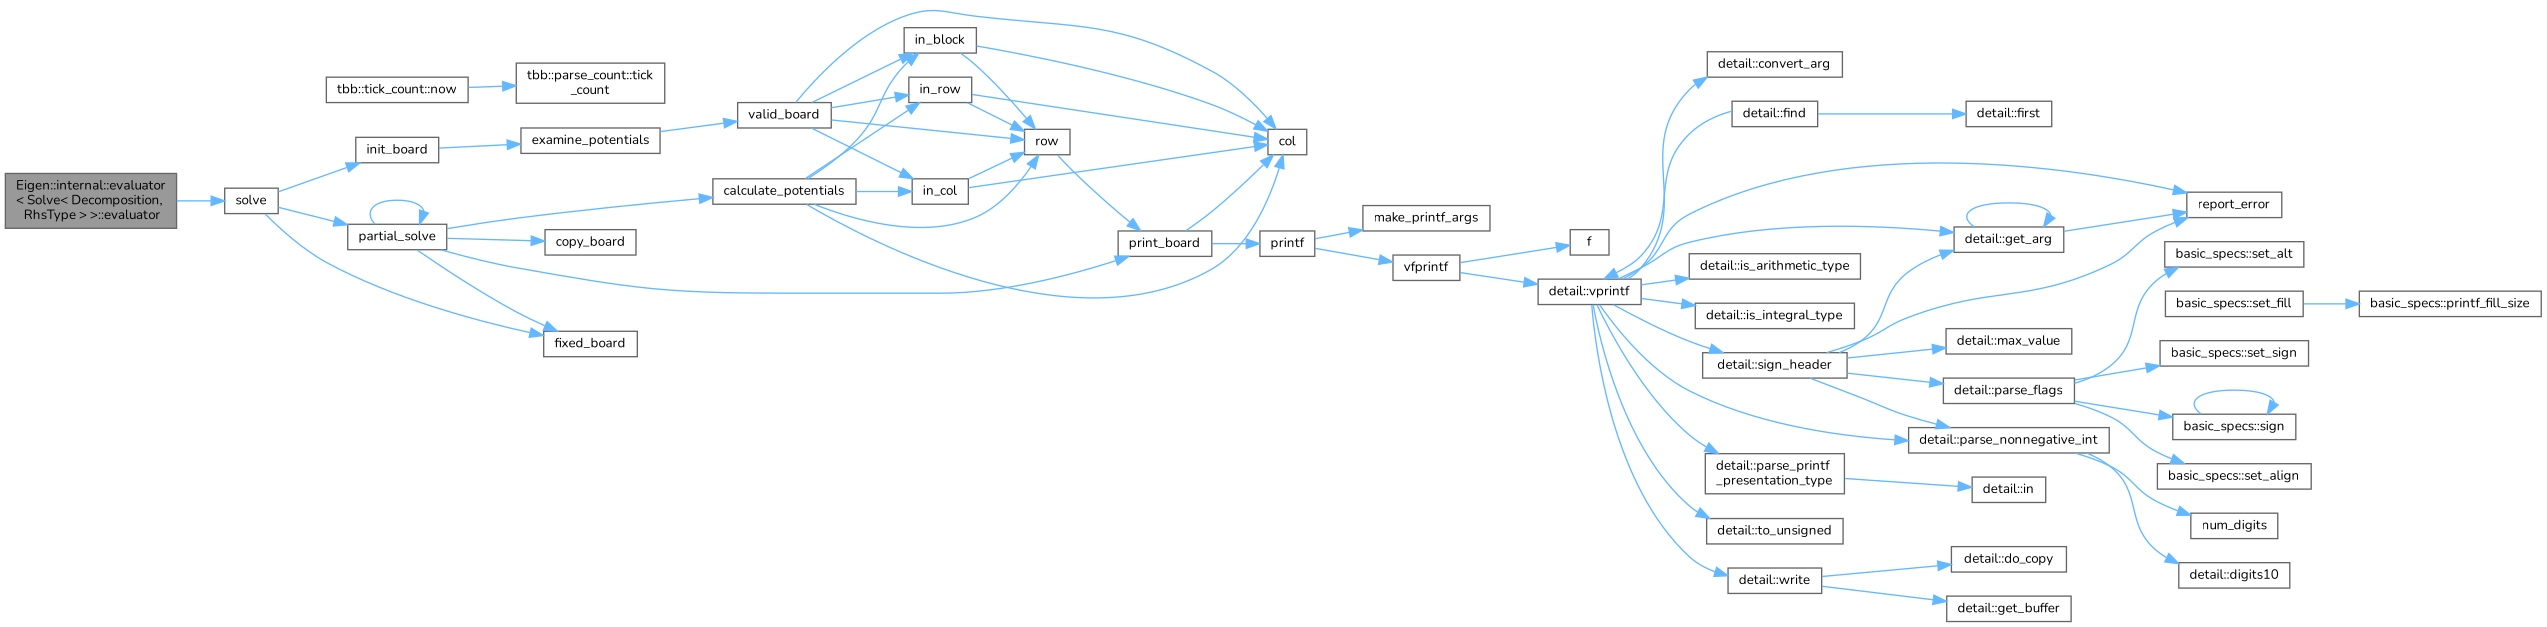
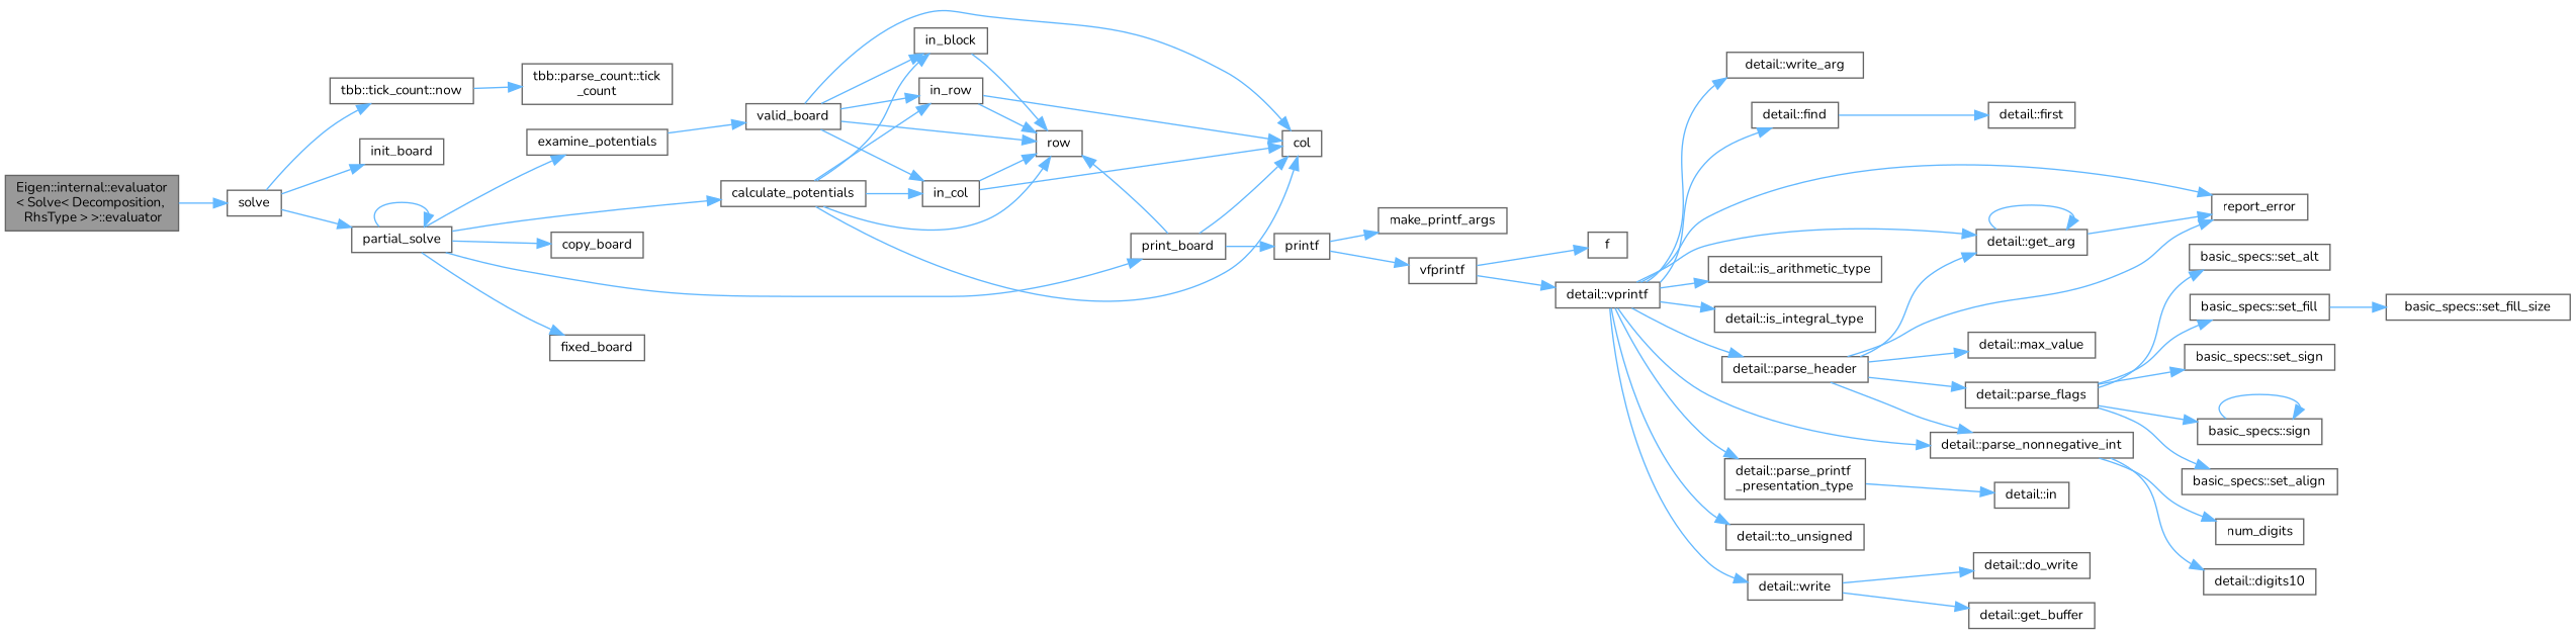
  digraph {
    fontname=Nunito
    rankdir=LR
    node [color=grey40 fillcolor=white fontname=Nunito fontsize=10 shape=box style=filled]
    edge [color=steelblue1 fontname=Nunito fontsize=10 labelfontname=Helvetica labelfontsize=10 style=solid]
    n1 [color=gray40 fillcolor=grey60 fontcolor=black height=0.2 label="Eigen::internal::evaluator\l\< Solve\< Decomposition,\l RhsType \> \>::evaluator" width=0.4]
    n2 [height=0.2 label=solve width=0.4]
    n3 [height=0.2 label=init_board width=0.4]
    n4 [height=0.2 label="tbb::tick_count::now" width=0.4]
    n5 [height=0.2 label=partial_solve width=0.4]
    n6 [height=0.2 label="tbb::parse_count::tick\l_count" width=0.4]
    n7 [height=0.2 label=calculate_potentials width=0.4]
    n8 [height=0.2 label=copy_board width=0.4]
    n9 [height=0.2 label=examine_potentials width=0.4]
    n10 [height=0.2 label=fixed_board width=0.4]
    n11 [height=0.2 label=print_board width=0.4]
    n12 [height=0.2 label=col width=0.4]
    n13 [height=0.2 label=in_block width=0.4]
    n14 [height=0.2 label=row width=0.4]
    n15 [height=0.2 label=in_col width=0.4]
    n16 [height=0.2 label=in_row width=0.4]
    n17 [height=0.2 label=valid_board width=0.4]
    n18 [height=0.2 label=printf width=0.4]
    n19 [height=0.2 label=make_printf_args width=0.4]
    n20 [height=0.2 label=vfprintf width=0.4]
    n21 [height=0.2 label=f width=0.4]
    n22 [height=0.2 label="detail::vprintf" width=0.4]
-   n23 [height=0.2 label="detail::convert_arg" width=0.4]
+   n23 [height=0.2 label="detail::write_arg" width=0.4]
    n24 [height=0.2 label="detail::find" width=0.4]
    n25 [height=0.2 label="detail::get_arg" width=0.4]
    n26 [height=0.2 label=report_error width=0.4]
    n27 [height=0.2 label="detail::is_arithmetic_type" width=0.4]
    n28 [height=0.2 label="detail::is_integral_type" width=0.4]
-   n29 [height=0.2 label="detail::sign_header" width=0.4]
+   n29 [height=0.2 label="detail::parse_header" width=0.4]
    n30 [height=0.2 label="detail::parse_nonnegative_int" width=0.4]
    n31 [height=0.2 label="detail::parse_printf\l_presentation_type" width=0.4]
    n32 [height=0.2 label="detail::to_unsigned" width=0.4]
    n33 [height=0.2 label="detail::write" width=0.4]
    n34 [height=0.2 label="detail::first" width=0.4]
    n35 [height=0.2 label="detail::max_value" width=0.4]
    n36 [height=0.2 label="detail::parse_flags" width=0.4]
    n37 [height=0.2 label="detail::digits10" width=0.4]
    n38 [height=0.2 label=num_digits width=0.4]
    n39 [height=0.2 label="detail::in" width=0.4]
-   n40 [height=0.2 label="detail::do_copy" width=0.4]
+   n40 [height=0.2 label="detail::do_write" width=0.4]
    n41 [height=0.2 label="detail::get_buffer" width=0.4]
    n42 [height=0.2 label="basic_specs::set_align" width=0.4]
    n43 [height=0.2 label="basic_specs::set_alt" width=0.4]
    n44 [height=0.2 label="basic_specs::set_fill" width=0.4]
    n45 [height=0.2 label="basic_specs::set_sign" width=0.4]
    n46 [height=0.2 label="basic_specs::sign" width=0.4]
-   n47 [height=0.2 label="basic_specs::printf_fill_size" width=0.4]
+   n47 [height=0.2 label="basic_specs::set_fill_size" width=0.4]
    n1 -> n2
    n2 -> n3
-   n2 -> n10
+   n2 -> n4
    n2 -> n5
    n4 -> n6
    n5 -> n5
    n5 -> n7
    n5 -> n8
-   n3 -> n9
+   n5 -> n9
    n5 -> n10
    n5 -> n11
    n7 -> n12
    n7 -> n13
    n7 -> n14
    n7 -> n15
    n7 -> n16
    n9 -> n17
    n11 -> n12
-   n14 -> n11
+   n11 -> n14
    n11 -> n18
-   n13 -> n12
    n13 -> n14
    n15 -> n12
    n15 -> n14
    n16 -> n12
    n16 -> n14
    n17 -> n12
    n17 -> n13
    n17 -> n14
    n17 -> n15
    n17 -> n16
    n18 -> n19
    n18 -> n20
    n20 -> n21
    n20 -> n22
    n22 -> n23
-   n24 -> n22
+   n22 -> n24
    n22 -> n25
    n22 -> n26
    n22 -> n27
    n22 -> n28
    n22 -> n29
    n22 -> n30
    n22 -> n31
    n22 -> n32
    n22 -> n33
    n24 -> n34
    n25 -> n25
    n25 -> n26
    n29 -> n25
    n29 -> n26
    n29 -> n30
    n29 -> n35
    n29 -> n36
    n30 -> n37
    n30 -> n38
    n31 -> n39
    n33 -> n40
    n33 -> n41
    n36 -> n42
    n36 -> n43
+   n36 -> n44
    n36 -> n45
    n36 -> n46
    n44 -> n47
    n46 -> n46
  }
